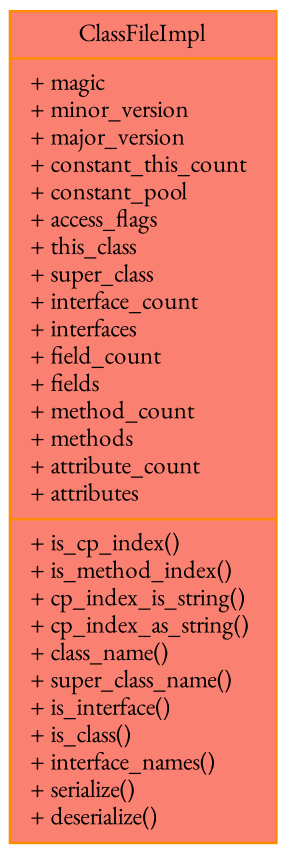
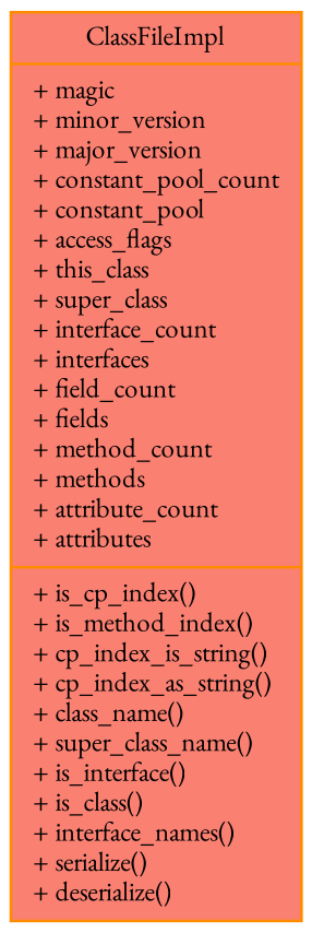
  digraph {
    fontname="EB Garamond"
-   n1 [color=darkorange fillcolor=salmon fontcolor=black fontname="EB Garamond" fontsize=10 height=0.2 label="{ClassFileImpl\n|+ magic\l+ minor_version\l+ major_version\l+ constant_this_count\l+ constant_pool\l+ access_flags\l+ this_class\l+ super_class\l+ interface_count\l+ interfaces\l+ field_count\l+ fields\l+ method_count\l+ methods\l+ attribute_count\l+ attributes\l|+ is_cp_index()\l+ is_method_index()\l+ cp_index_is_string()\l+ cp_index_as_string()\l+ class_name()\l+ super_class_name()\l+ is_interface()\l+ is_class()\l+ interface_names()\l+ serialize()\l+ deserialize()\l}" shape=record style=filled width=0.4]
+   n1 [color=darkorange fillcolor=salmon fontcolor=black fontname="EB Garamond" fontsize=10 height=0.2 label="{ClassFileImpl\n|+ magic\l+ minor_version\l+ major_version\l+ constant_pool_count\l+ constant_pool\l+ access_flags\l+ this_class\l+ super_class\l+ interface_count\l+ interfaces\l+ field_count\l+ fields\l+ method_count\l+ methods\l+ attribute_count\l+ attributes\l|+ is_cp_index()\l+ is_method_index()\l+ cp_index_is_string()\l+ cp_index_as_string()\l+ class_name()\l+ super_class_name()\l+ is_interface()\l+ is_class()\l+ interface_names()\l+ serialize()\l+ deserialize()\l}" shape=record style=filled width=0.4]
  }
